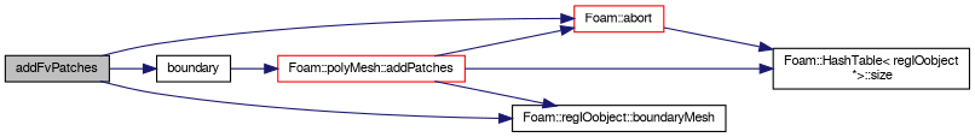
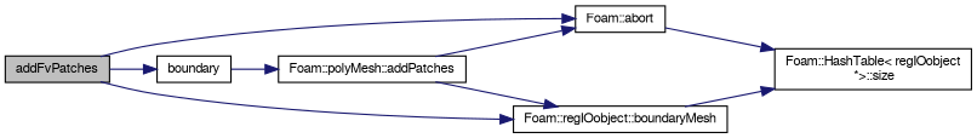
  digraph {
    rankdir=LR
    node [color=black fontname=FreeSans fontsize=10 shape=record]
    edge [color=midnightblue fontname=FreeSans fontsize=10 labelfontname=FreeSans labelfontsize=10 style=solid]
    n1 [fillcolor=grey75 fontcolor=black height=0.2 label=addFvPatches style=filled width=0.4]
-   n2 [color=red height=0.2 label="Foam::abort" width=0.4]
+   n2 [height=0.2 label="Foam::abort" width=0.4]
    n3 [height=0.2 label="Foam::regIOobject::boundaryMesh" width=0.4]
    n4 [height=0.2 label=boundary width=0.4]
    n5 [height=0.2 label="Foam::HashTable\< regIOobject\l *\>::size" width=0.4]
-   n6 [color=red height=0.2 label="Foam::polyMesh::addPatches" width=0.4]
+   n6 [height=0.2 label="Foam::polyMesh::addPatches" width=0.4]
    n1 -> n2
    n1 -> n3
    n1 -> n4
    n2 -> n5
    n4 -> n6
    n6 -> n2
    n6 -> n3
-   n6 -> n5
+   n3 -> n5
  }
